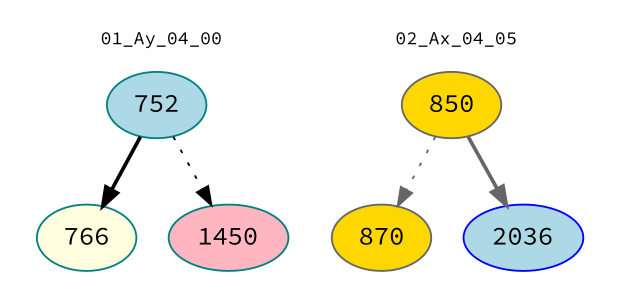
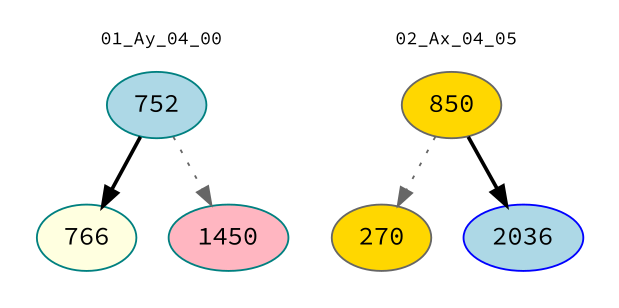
  digraph {
    fontname="Source Code Pro"
    node [color=teal fillcolor=lightblue fontname="Source Code Pro" style=filled]
    edge [color=black fontname="Source Code Pro" style=bold]
    n1 [fillcolor=lightyellow label=766]
    n2 [label=752]
    n3 [fillcolor=lightpink label=1450]
-   n4 [color=gray40 fillcolor=gold label=870]
+   n4 [color=gray40 fillcolor=gold label=270]
    n5 [color=gray40 fillcolor=gold label=850]
    n6 [color=blue label=2036]
    subgraph cluster_1 {
      color=white
      fontsize=10
      label="01_Ay_04_00"
      n1
      n2
      n3
    }
    subgraph cluster_2 {
      color=white
      fontsize=10
      label="02_Ax_04_05"
      n4
      n5
      n6
    }
    n2 -> n1
-   n2 -> n3 [style=dotted]
+   n2 -> n3 [color=gray40 style=dotted]
    n5 -> n4 [color=gray40 style=dotted]
-   n5 -> n6 [color=gray40]
+   n5 -> n6
  }
